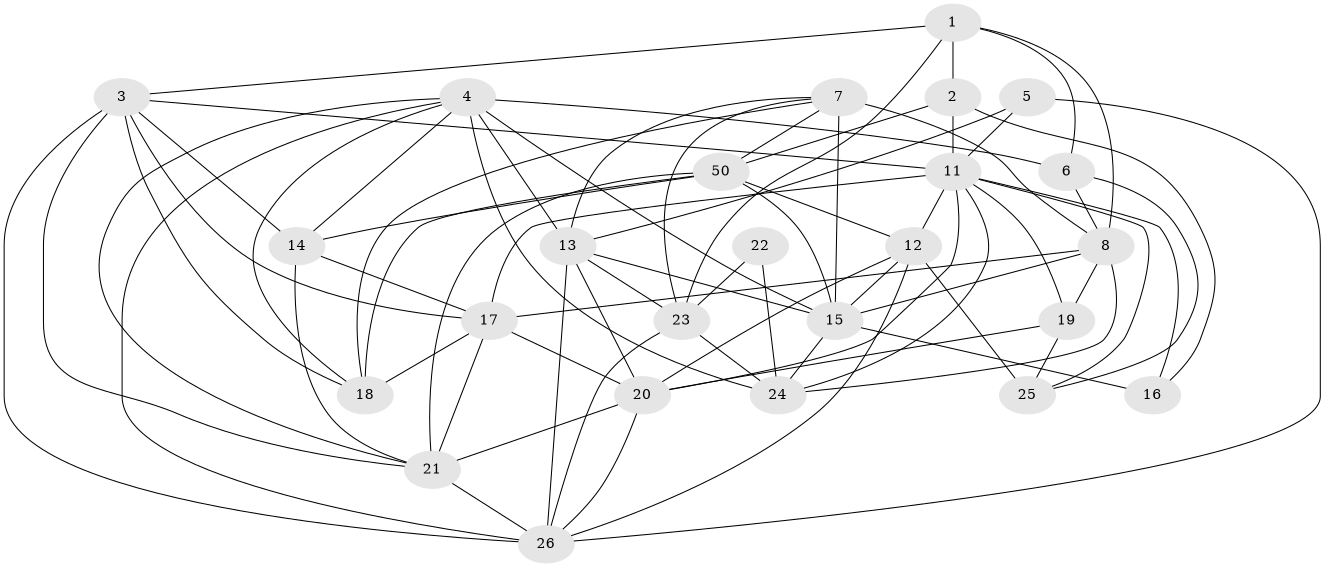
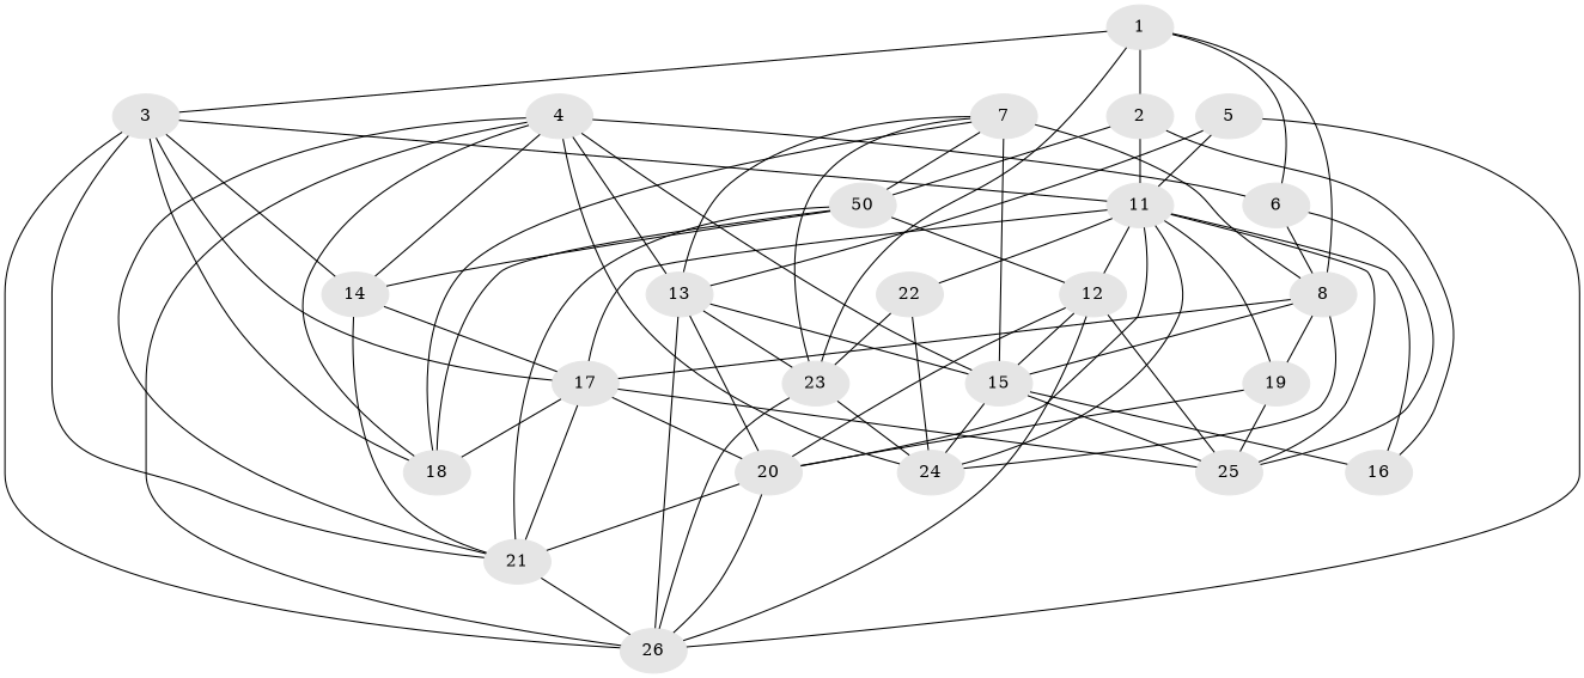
  graph {
    node [color=gray90 style=filled]
    edge [weight=1.0]
    1
    2
    3
    6
    8
    23
    n7 [label=50]
    11
    16
    14
    17
    18
    21
    26
    25
    15
    24
    19
    12
    20
    22
    4
    13
    5
    7
    1 -- 2
    1 -- 3
    1 -- 6
    1 -- 8
    1 -- 23
    2 -- n7
    2 -- 11
    2 -- 16
    3 -- 11
    3 -- 14
    3 -- 17
    3 -- 18
    3 -- 21
    3 -- 26
    6 -- 8
    6 -- 25
    8 -- 17
    8 -- 15
    8 -- 24
    8 -- 19
    23 -- 26 [weight=2.0]
    23 -- 24
    n7 -- 14 [weight=3.0]
    n7 -- 18 [weight=2.0]
    n7 -- 21
    n7 -- 12
    11 -- 16
    11 -- 17
    11 -- 25
    11 -- 24
    11 -- 19
    11 -- 12 [weight=2.0]
    11 -- 20
+   11 -- 22 [weight=2.0]
    14 -- 17
    14 -- 21
    17 -- 18
    17 -- 21 [weight=2.0]
+   17 -- 25
    17 -- 20
    21 -- 26
    15 -- 16 [weight=2.0]
-   15 -- n7
+   15 -- 25
    15 -- 24
    19 -- 25 [weight=2.0]
    19 -- 20
    12 -- 26
    12 -- 25 [weight=2.0]
    12 -- 15 [weight=2.0]
    12 -- 20
    20 -- 21
    20 -- 26
    22 -- 23
    22 -- 24
    4 -- 6 [weight=2.0]
    4 -- 14
    4 -- 18
    4 -- 21 [weight=2.0]
    4 -- 26
    4 -- 15
    4 -- 24 [weight=2.0]
    4 -- 13
    13 -- 23
    13 -- 26 [weight=3.0]
    13 -- 15
    13 -- 20
    5 -- 11
    5 -- 26
    5 -- 13
    7 -- 8 [weight=2.0]
    7 -- 23
    7 -- n7
    7 -- 18
    7 -- 15 [weight=3.0]
    7 -- 13
  }
